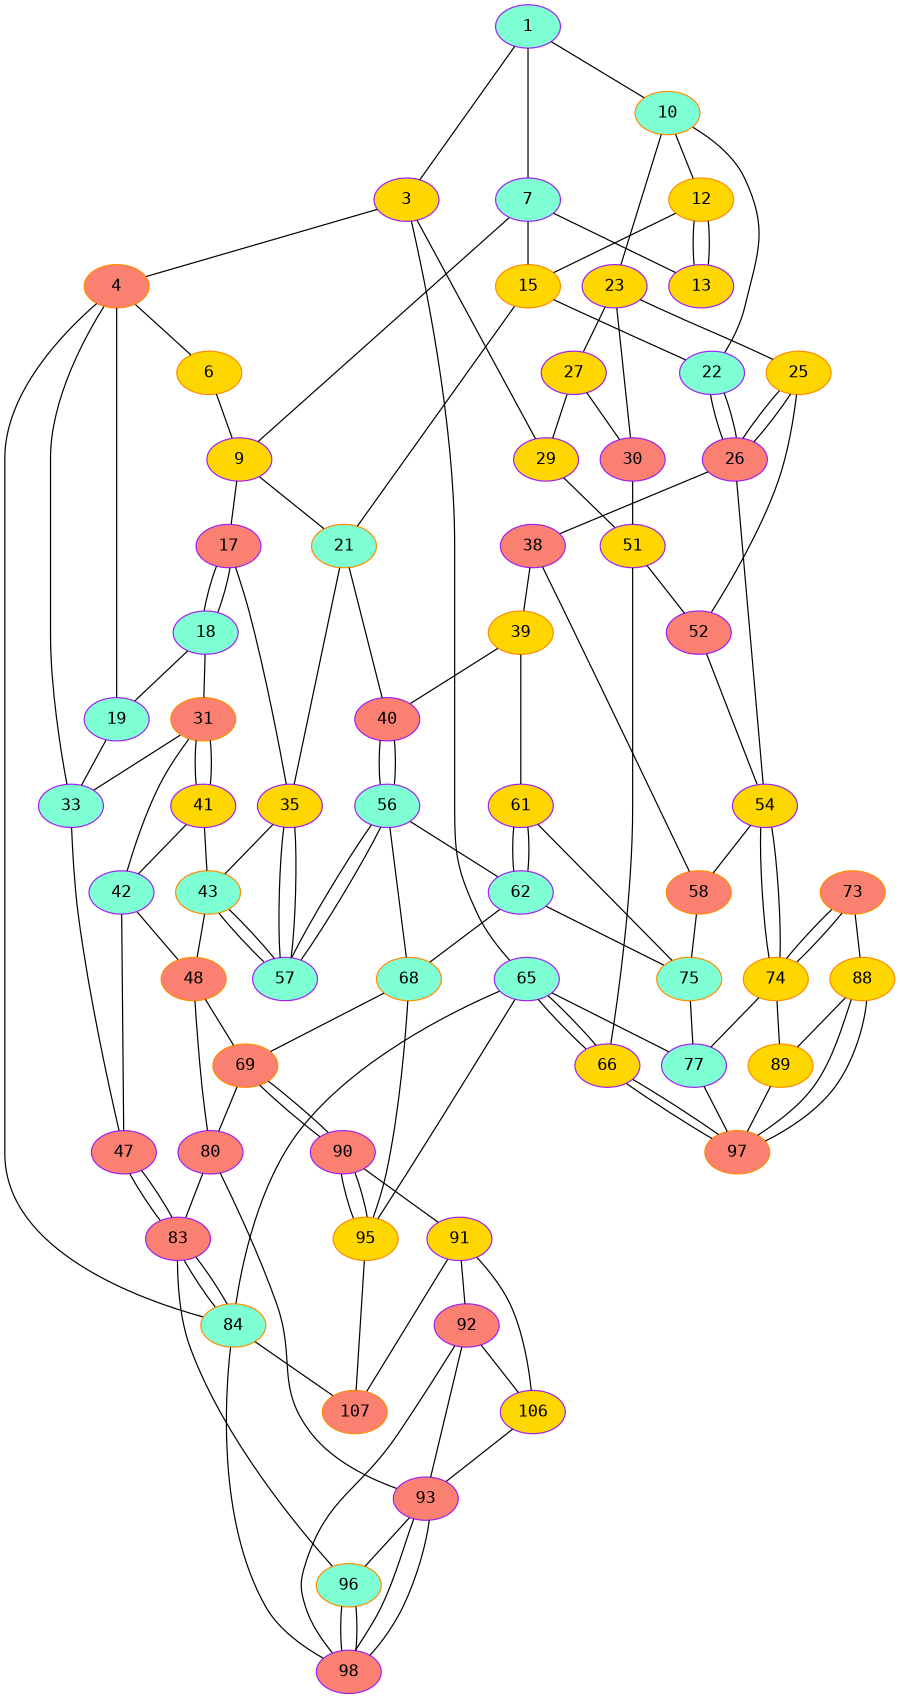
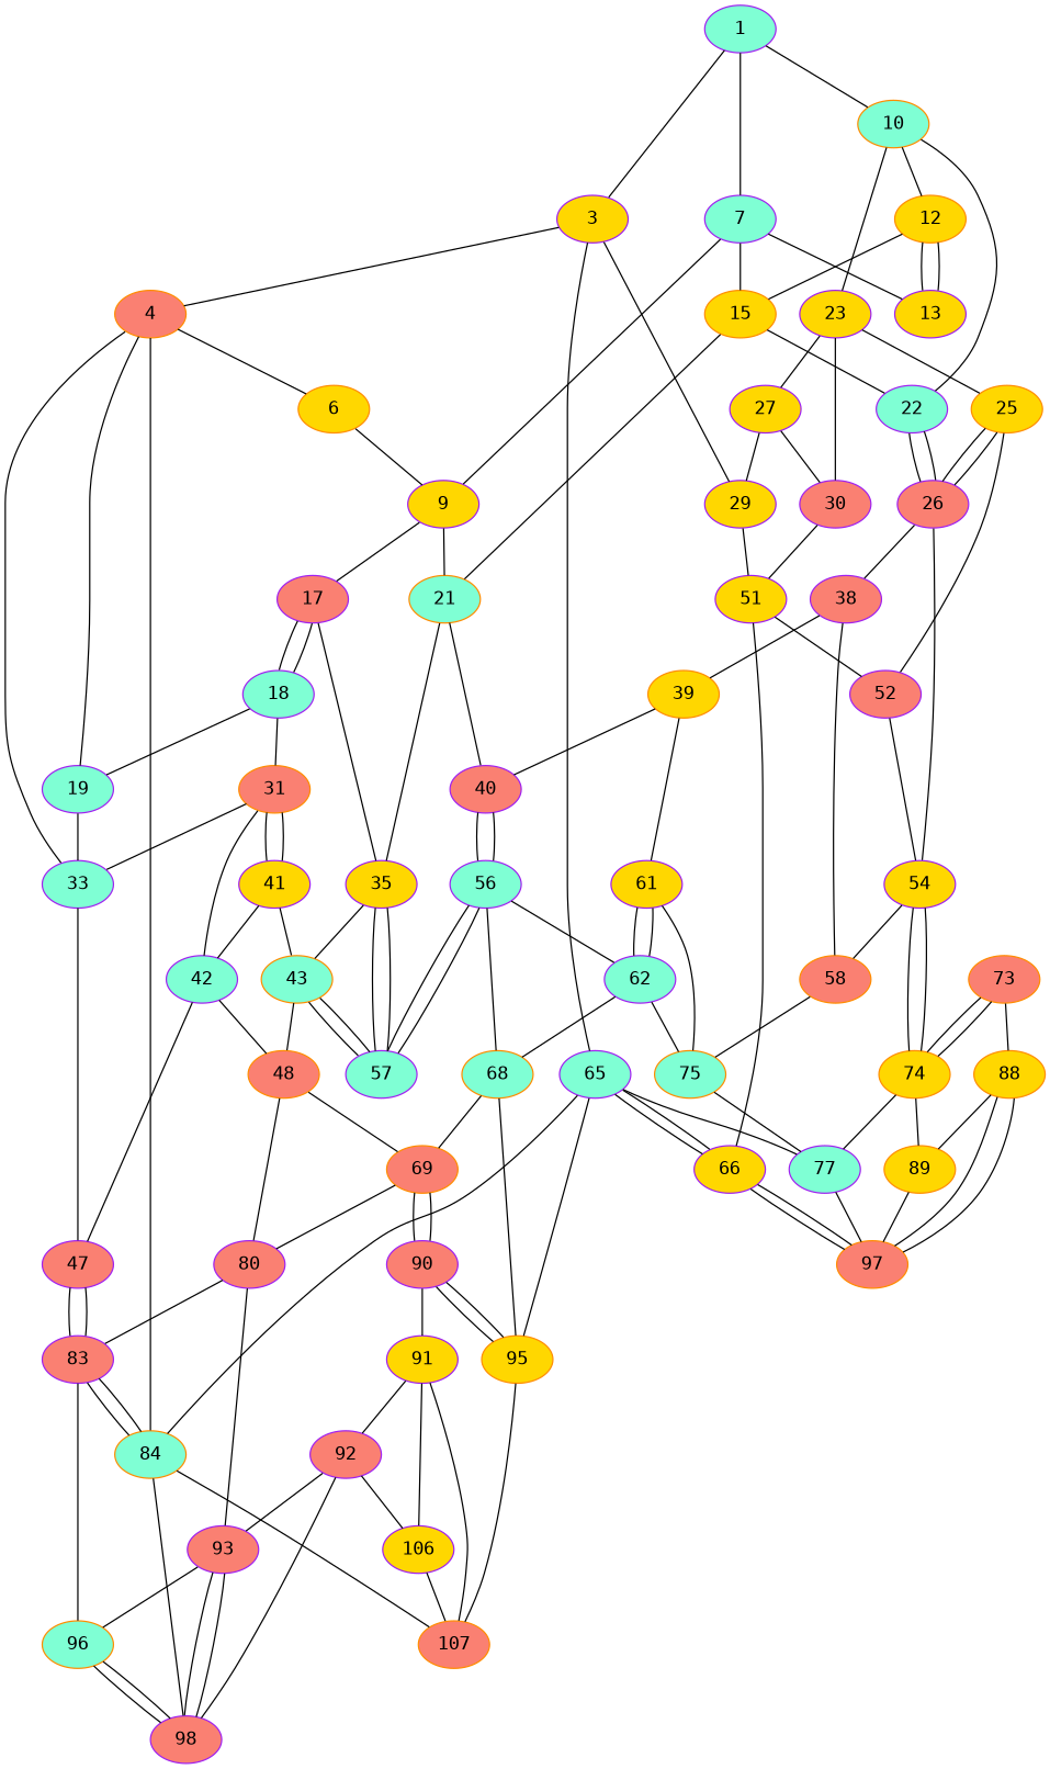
  graph {
    fontname="DejaVu Sans Mono"
    node [color=purple fillcolor=gold fontname="DejaVu Sans Mono" style=filled]
    edge [fontname="DejaVu Sans Mono"]
    1 [fillcolor=aquamarine super="+2"]
    3
    7 [fillcolor=aquamarine super="+8"]
    10 [color=darkorange fillcolor=aquamarine super="+11"]
    4 [color=darkorange fillcolor=salmon super="+5"]
    29
    65 [fillcolor=aquamarine super="+102"]
    9 [super="+16"]
    13
    15 [color=darkorange super="+20"]
    12 [color=darkorange super="+14"]
    22 [fillcolor=aquamarine]
    23 [super="+24"]
    6 [color=darkorange]
    19 [fillcolor=aquamarine]
    33 [fillcolor=aquamarine super="+45"]
    84 [color=darkorange fillcolor=aquamarine super="+85"]
    51 [super="+64"]
    66 [super="+67"]
    77 [fillcolor=aquamarine super="+101"]
    95 [color=darkorange super="+103"]
    47 [fillcolor=salmon]
    98 [fillcolor=salmon super="+99"]
    107 [color=darkorange fillcolor=salmon super="+108"]
    17 [fillcolor=salmon]
    21 [color=darkorange fillcolor=aquamarine super="+34"]
    18 [fillcolor=aquamarine]
    35 [super="+36"]
    40 [fillcolor=salmon]
    26 [fillcolor=salmon super="+37"]
    25 [color=darkorange]
    27 [super="+28"]
    30 [fillcolor=salmon super="+50"]
    31 [color=darkorange fillcolor=salmon super="+32"]
    43 [color=darkorange fillcolor=aquamarine super="+44"]
    57 [fillcolor=aquamarine]
    41
    42 [fillcolor=aquamarine super="+46"]
    56 [fillcolor=aquamarine super="+63"]
    38 [fillcolor=salmon super="+59"]
    54 [super="+55"]
    52 [fillcolor=salmon super="+53"]
    39 [color=darkorange super="+60"]
    58 [color=darkorange fillcolor=salmon]
    74 [color=darkorange super="+76"]
    48 [color=darkorange fillcolor=salmon super="+49"]
    83 [fillcolor=salmon super="+87"]
    61
    75 [color=darkorange fillcolor=aquamarine super="+78"]
    62 [fillcolor=aquamarine super="+79"]
    68 [color=darkorange fillcolor=aquamarine super="+82"]
    69 [color=darkorange fillcolor=salmon super="+70"]
    80 [fillcolor=salmon super="+81"]
    96 [color=darkorange fillcolor=aquamarine]
    90 [fillcolor=salmon]
    93 [fillcolor=salmon super="+94"]
    97 [color=darkorange fillcolor=salmon super="+100"]
    89 [color=darkorange]
    91 [super="+105"]
    73 [color=darkorange fillcolor=salmon super="+86"]
    88 [color=darkorange]
    92 [fillcolor=salmon super="+104"]
    106
    1 -- 3
    1 -- 7
    1 -- 10
    3 -- 4
    3 -- 29
    3 -- 65
    7 -- 9
    7 -- 13
    7 -- 15
    10 -- 12
    10 -- 22
    10 -- 23
    4 -- 6
    4 -- 19
    4 -- 33
    4 -- 84
    29 -- 51
    65 -- 84
    65 -- 66
    65 -- 66
    65 -- 77
    65 -- 95
    9 -- 17
    9 -- 21
    15 -- 22
    15 -- 21
    12 -- 13 [weight=2]
    12 -- 13
    12 -- 15
    22 -- 26
    22 -- 26
    23 -- 25
    23 -- 27
    23 -- 30
    6 -- 9
    19 -- 33
    33 -- 47
    84 -- 98
    84 -- 107
    51 -- 66
    51 -- 52
    66 -- 97
    66 -- 97
    77 -- 97
    95 -- 107
    47 -- 83
    47 -- 83
    17 -- 18
    17 -- 18
    17 -- 35
    21 -- 35
    21 -- 40
    18 -- 19
    18 -- 31
    35 -- 43
    35 -- 57
    35 -- 57
    40 -- 56
    40 -- 56
    26 -- 38
    26 -- 54
    25 -- 26
    25 -- 26
    25 -- 52
    27 -- 29
    27 -- 30 [weight=2]
    30 -- 51
    31 -- 33
    31 -- 41
    31 -- 41
    31 -- 42
    43 -- 57
    43 -- 57
    43 -- 48
    41 -- 43
    41 -- 42
    42 -- 47
    42 -- 48
    56 -- 57
    56 -- 57
    56 -- 62
    56 -- 68
    38 -- 39 [weight=2]
    38 -- 58
    54 -- 58
    54 -- 74
    54 -- 74
    52 -- 54
    39 -- 40
    39 -- 61
    58 -- 75
    74 -- 77
    74 -- 89
    48 -- 69
    48 -- 80
    83 -- 84
    83 -- 84
    83 -- 96
    61 -- 75
    61 -- 62
    61 -- 62
    75 -- 77
    62 -- 75
    62 -- 68
    68 -- 95
    68 -- 69
    69 -- 80
    69 -- 90
    69 -- 90
    80 -- 83
    80 -- 93
    96 -- 98
    96 -- 98
    90 -- 95
    90 -- 95
    90 -- 91
    93 -- 98
    93 -- 98
    93 -- 96
    89 -- 97
    91 -- 107
    91 -- 92
    91 -- 106
    73 -- 74
    73 -- 74
    73 -- 88
    88 -- 97
    88 -- 97
    88 -- 89
    92 -- 98
    92 -- 93
    92 -- 106
-   106 -- 93
+   106 -- 107
  }
